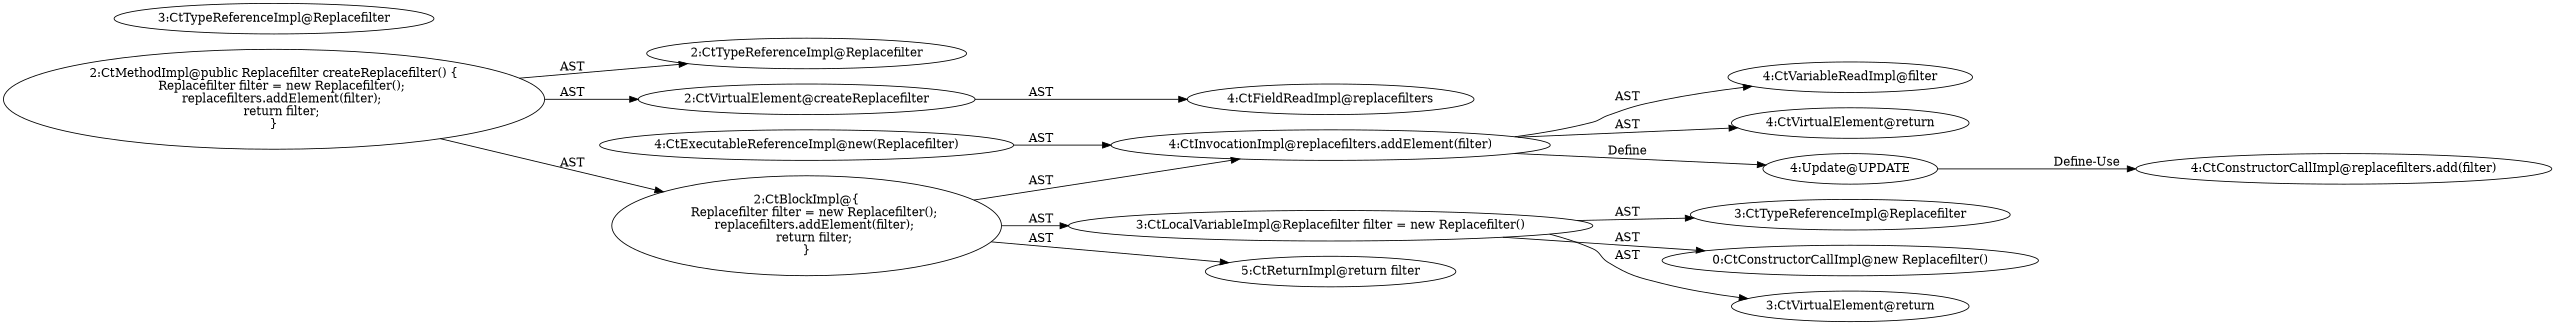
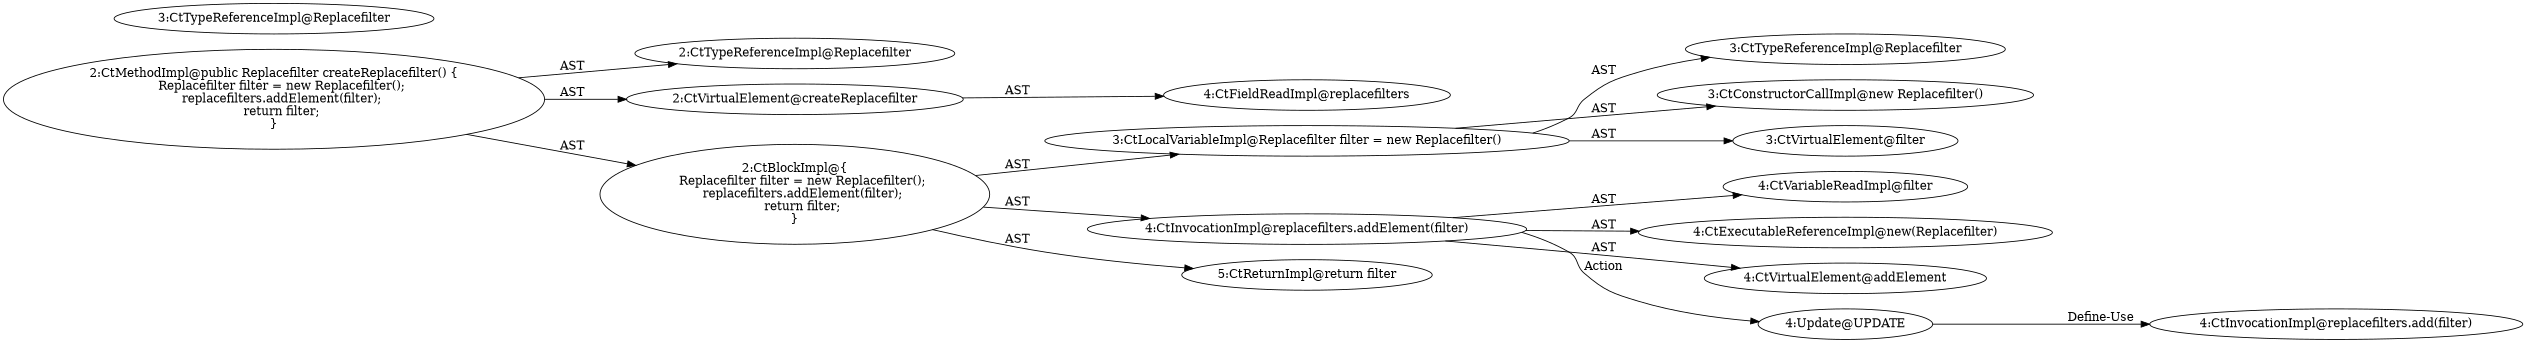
  digraph {
    rankdir=LR
    node [shape=ellipse]
    n1 [label="2:CtTypeReferenceImpl@Replacefilter"]
    n2 [label="2:CtVirtualElement@createReplacefilter"]
    n3 [label="4:CtFieldReadImpl@replacefilters"]
    n4 [label="3:CtTypeReferenceImpl@Replacefilter"]
    n5 [label="3:CtTypeReferenceImpl@Replacefilter"]
-   n6 [label="0:CtConstructorCallImpl@new Replacefilter()"]
-   n7 [label="3:CtVirtualElement@return"]
+   n6 [label="3:CtConstructorCallImpl@new Replacefilter()"]
+   n7 [label="3:CtVirtualElement@filter"]
    n8 [label="4:CtVariableReadImpl@filter"]
    n9 [label="3:CtLocalVariableImpl@Replacefilter filter = new Replacefilter()"]
    n10 [label="4:CtExecutableReferenceImpl@new(Replacefilter)"]
-   n11 [label="4:CtVirtualElement@return"]
+   n11 [label="4:CtVirtualElement@addElement"]
    n12 [label="4:CtInvocationImpl@replacefilters.addElement(filter)"]
    n13 [label="4:Update@UPDATE"]
-   n14 [label="4:CtConstructorCallImpl@replacefilters.add(filter)"]
+   n14 [label="4:CtInvocationImpl@replacefilters.add(filter)"]
    n15 [label="5:CtReturnImpl@return filter"]
    n16 [label="2:CtBlockImpl@\{\n    Replacefilter filter = new Replacefilter();\n    replacefilters.addElement(filter);\n    return filter;\n\}"]
    n17 [label="2:CtMethodImpl@public Replacefilter createReplacefilter() \{\n    Replacefilter filter = new Replacefilter();\n    replacefilters.addElement(filter);\n    return filter;\n\}"]
    n2 -> n3 [label=AST]
    n9 -> n4 [label=AST]
    n9 -> n6 [label=AST]
    n9 -> n7 [label=AST]
    n12 -> n8 [label=AST]
-   n10 -> n12 [label=AST]
+   n12 -> n10 [label=AST]
    n12 -> n11 [label=AST]
-   n12 -> n13 [label=Define]
+   n12 -> n13 [label=Action]
    n13 -> n14 [label="Define-Use"]
    n16 -> n9 [label=AST]
    n16 -> n12 [label=AST]
    n16 -> n15 [label=AST]
    n17 -> n1 [label=AST]
    n17 -> n2 [label=AST]
    n17 -> n16 [label=AST]
  }
